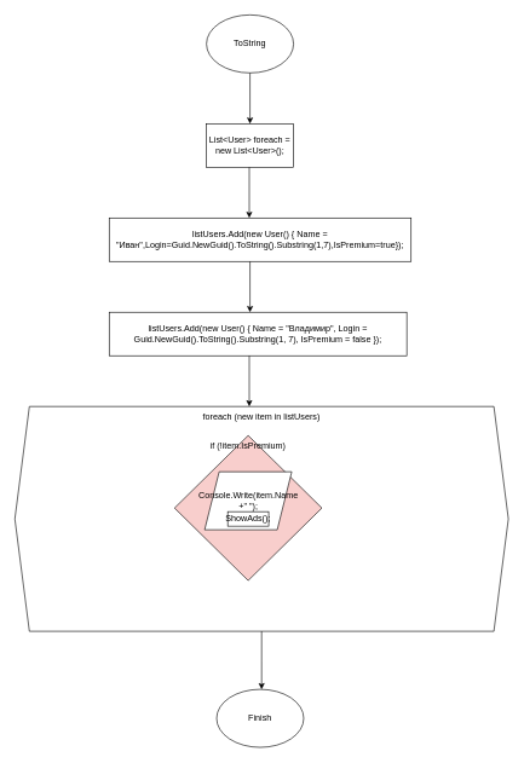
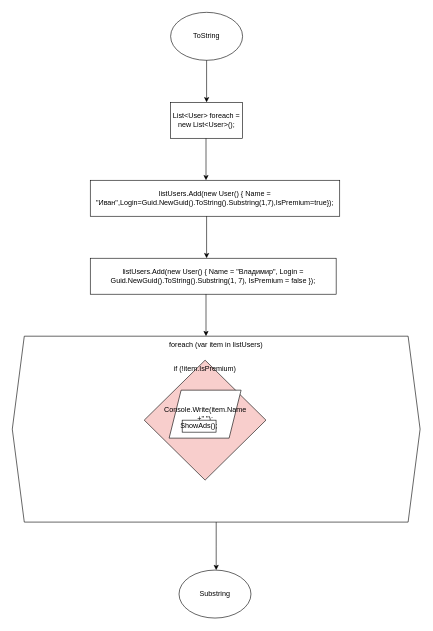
  <mxCell id="0" />
  <mxCell id="1" parent="0" />
  <mxCell id="2" value="ToString" style="ellipse;whiteSpace=wrap;html=1;" vertex="1" parent="1"><mxGeometry x="284" y="20" width="120" height="80" as="geometry" /></mxCell>
  <mxCell id="3" value="List&amp;lt;User&amp;gt; foreach = new List&amp;lt;User&amp;gt;();" style="rounded=0;whiteSpace=wrap;html=1;" vertex="1" parent="1"><mxGeometry x="284" y="170" width="120" height="60" as="geometry" /></mxCell>
  <mxCell id="4" value="" style="endArrow=classic;html=1;rounded=0;" edge="1" parent="1"><mxGeometry width="50" height="50" relative="1" as="geometry"><mxPoint x="344" y="100" as="sourcePoint" /><mxPoint x="344" y="170" as="targetPoint" /></mxGeometry></mxCell>
  <mxCell id="5" value="" style="endArrow=classic;html=1;rounded=0;" edge="1" parent="1"><mxGeometry width="50" height="50" relative="1" as="geometry"><mxPoint x="343" y="230" as="sourcePoint" /><mxPoint x="343" y="300" as="targetPoint" /></mxGeometry></mxCell>
  <mxCell id="6" value="listUsers.Add(new User() { Name = &quot;Иван&quot;,Login=Guid.NewGuid().ToString().Substring(1,7),IsPremium=true});" style="rounded=0;whiteSpace=wrap;html=1;" vertex="1" parent="1"><mxGeometry x="150" y="300" width="416" height="60" as="geometry" /></mxCell>
  <mxCell id="7" value="" style="endArrow=classic;html=1;rounded=0;" edge="1" parent="1"><mxGeometry width="50" height="50" relative="1" as="geometry"><mxPoint x="344" y="360" as="sourcePoint" /><mxPoint x="344" y="430" as="targetPoint" /></mxGeometry></mxCell>
  <mxCell id="8" value="listUsers.Add(new User() { Name = &quot;Владимир&quot;, Login = Guid.NewGuid().ToString().Substring(1, 7), IsPremium = false });" style="rounded=0;whiteSpace=wrap;html=1;" vertex="1" parent="1"><mxGeometry x="150" y="430" width="410" height="60" as="geometry" /></mxCell>
  <mxCell id="9" value="" style="endArrow=classic;html=1;rounded=0;" edge="1" parent="1"><mxGeometry width="50" height="50" relative="1" as="geometry"><mxPoint x="343" y="490" as="sourcePoint" /><mxPoint x="343" y="560" as="targetPoint" /></mxGeometry></mxCell>
  <mxCell id="10" style="edgeStyle=orthogonalEdgeStyle;rounded=0;orthogonalLoop=1;jettySize=auto;html=1;" edge="1" parent="1" source="11"><mxGeometry relative="1" as="geometry"><mxPoint x="360" y="950" as="targetPoint" /></mxGeometry></mxCell>
- <mxCell id="11" value="foreach (new item in listUsers)" style="shape=hexagon;perimeter=hexagonPerimeter2;whiteSpace=wrap;html=1;fixedSize=1;align=center;horizontal=1;verticalAlign=top;" vertex="1" parent="1"><mxGeometry x="20" y="560" width="680" height="310" as="geometry" /></mxCell>
+ <mxCell id="11" value="foreach (var item in listUsers)" style="shape=hexagon;perimeter=hexagonPerimeter2;whiteSpace=wrap;html=1;fixedSize=1;align=center;horizontal=1;verticalAlign=top;" vertex="1" parent="1"><mxGeometry x="20" y="560" width="680" height="310" as="geometry" /></mxCell>
  <mxCell id="12" value="if (!item.IsPremium)" style="rhombus;whiteSpace=wrap;html=1;verticalAlign=top;align=center;fillColor=#f8cecc;" vertex="1" parent="1"><mxGeometry x="240" y="600" width="203" height="200" as="geometry" /></mxCell>
  <mxCell id="13" value="Console.Write(item.Name +&quot; &quot;);" style="shape=parallelogram;perimeter=parallelogramPerimeter;whiteSpace=wrap;html=1;fixedSize=1;" vertex="1" parent="1"><mxGeometry x="281.5" y="650" width="120" height="80" as="geometry" /></mxCell>
- <mxCell id="14" value="ShowAds();" style="rounded=0;whiteSpace=wrap;html=1;" vertex="1" parent="1"><mxGeometry x="313.25" y="705" width="56.5" height="20" as="geometry" /></mxCell>
- <mxCell id="15" value="Finish" style="ellipse;whiteSpace=wrap;html=1;" vertex="1" parent="1"><mxGeometry x="298" y="950" width="120" height="80" as="geometry" /></mxCell>
+ <mxCell id="14" value="ShowAds();" style="rounded=0;whiteSpace=wrap;html=1;" vertex="1" parent="1"><mxGeometry x="303.25" y="700" width="56.5" height="20" as="geometry" /></mxCell>
+ <mxCell id="15" value="Substring" style="ellipse;whiteSpace=wrap;html=1;" vertex="1" parent="1"><mxGeometry x="298" y="950" width="120" height="80" as="geometry" /></mxCell>
